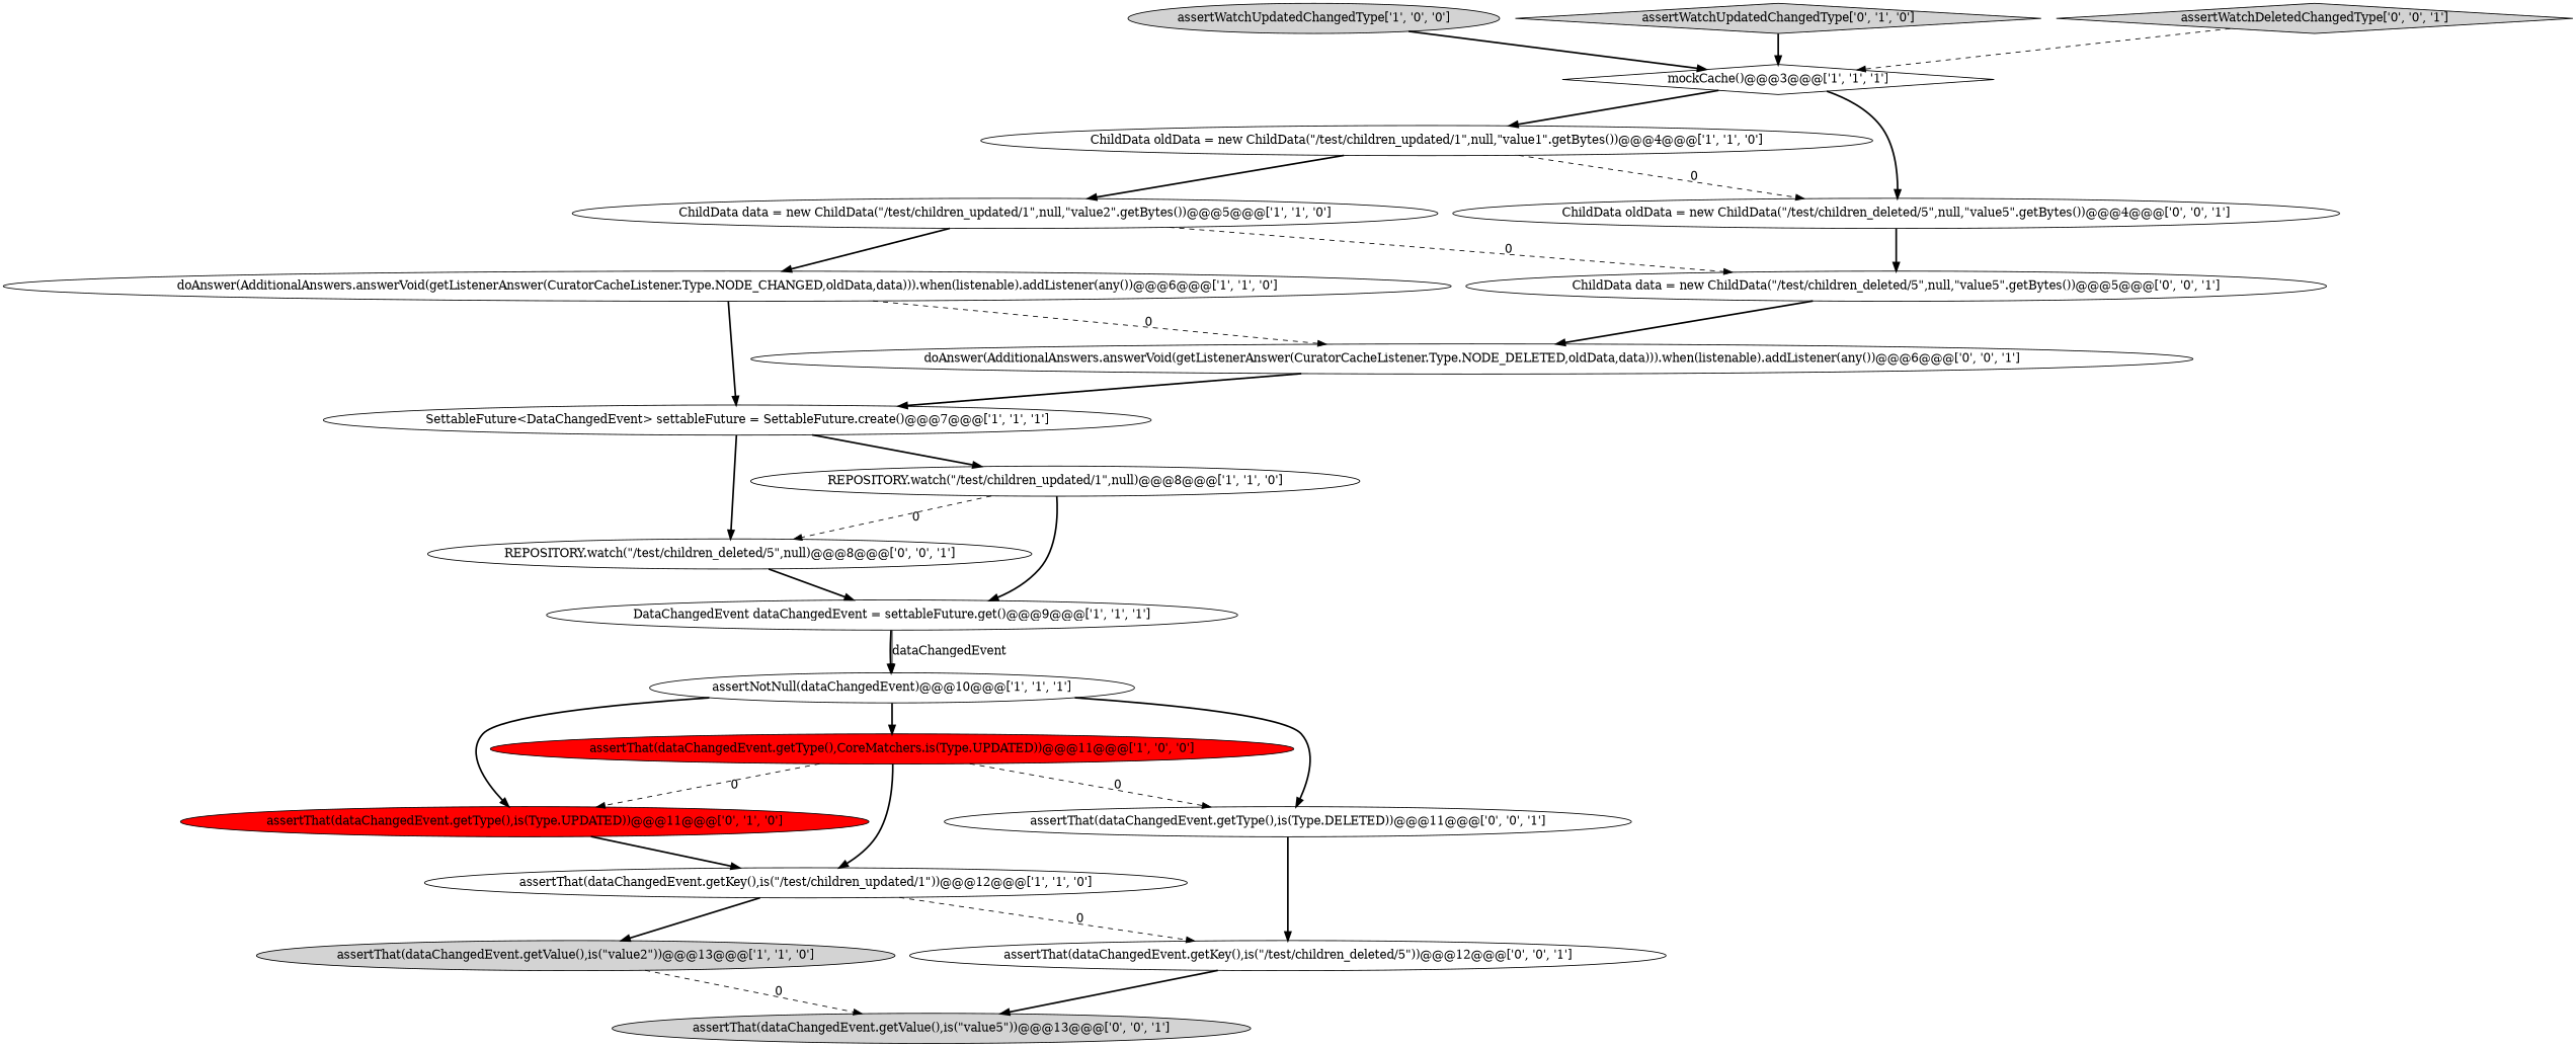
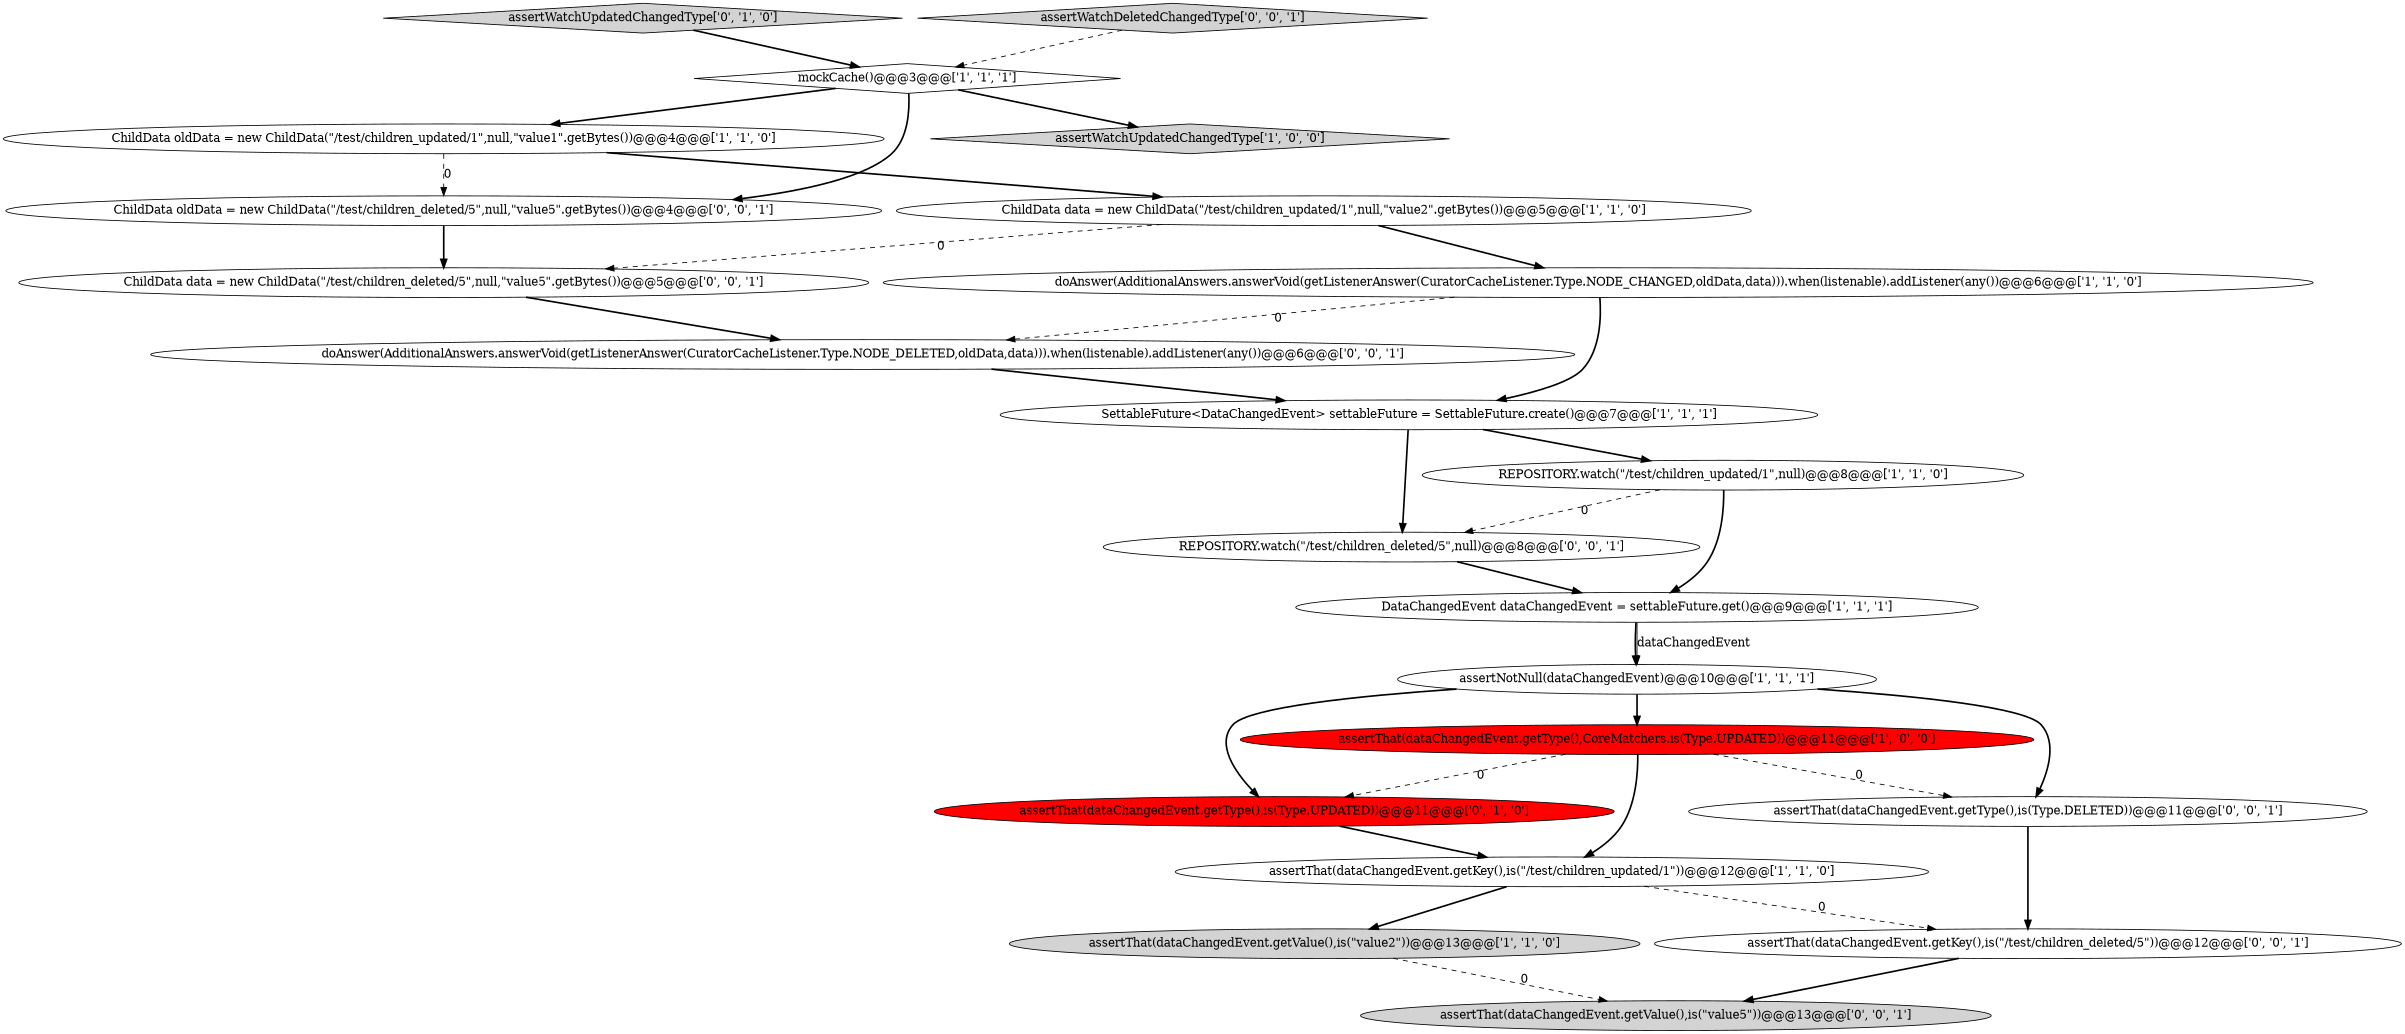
  digraph {
    node [fillcolor=white shape=ellipse style=filled]
    edge [style=bold]
    n1 [label="doAnswer(AdditionalAnswers.answerVoid(getListenerAnswer(CuratorCacheListener.Type.NODE_DELETED,oldData,data))).when(listenable).addListener(any())@@@6@@@['0', '0', '1']"]
    n2 [label="SettableFuture<DataChangedEvent> settableFuture = SettableFuture.create()@@@7@@@['1', '1', '1']"]
    n3 [label="REPOSITORY.watch(\"/test/children_deleted/5\",null)@@@8@@@['0', '0', '1']"]
    n4 [label="REPOSITORY.watch(\"/test/children_updated/1\",null)@@@8@@@['1', '1', '0']"]
    n5 [fillcolor=lightgray label="assertThat(dataChangedEvent.getValue(),is(\"value5\"))@@@13@@@['0', '0', '1']"]
    n6 [label="DataChangedEvent dataChangedEvent = settableFuture.get()@@@9@@@['1', '1', '1']"]
    n7 [label="assertNotNull(dataChangedEvent)@@@10@@@['1', '1', '1']"]
    n8 [fillcolor=red label="assertThat(dataChangedEvent.getType(),is(Type.UPDATED))@@@11@@@['0', '1', '0']"]
    n9 [fillcolor=red label="assertThat(dataChangedEvent.getType(),CoreMatchers.is(Type.UPDATED))@@@11@@@['1', '0', '0']"]
    n10 [label="assertThat(dataChangedEvent.getType(),is(Type.DELETED))@@@11@@@['0', '0', '1']"]
-   n11 [fillcolor=lightgray label="assertWatchUpdatedChangedType['1', '0', '0']"]
+   n11 [fillcolor=lightgray label="assertWatchUpdatedChangedType['1', '0', '0']" shape=diamond]
    n12 [label="mockCache()@@@3@@@['1', '1', '1']" shape=diamond]
    n13 [label="ChildData oldData = new ChildData(\"/test/children_updated/1\",null,\"value1\".getBytes())@@@4@@@['1', '1', '0']"]
    n14 [label="ChildData oldData = new ChildData(\"/test/children_deleted/5\",null,\"value5\".getBytes())@@@4@@@['0', '0', '1']"]
    n15 [label="doAnswer(AdditionalAnswers.answerVoid(getListenerAnswer(CuratorCacheListener.Type.NODE_CHANGED,oldData,data))).when(listenable).addListener(any())@@@6@@@['1', '1', '0']"]
    n16 [label="ChildData data = new ChildData(\"/test/children_updated/1\",null,\"value2\".getBytes())@@@5@@@['1', '1', '0']"]
    n17 [label="ChildData data = new ChildData(\"/test/children_deleted/5\",null,\"value5\".getBytes())@@@5@@@['0', '0', '1']"]
    n18 [fillcolor=lightgray label="assertWatchUpdatedChangedType['0', '1', '0']" shape=diamond]
    n19 [fillcolor=lightgray label="assertThat(dataChangedEvent.getValue(),is(\"value2\"))@@@13@@@['1', '1', '0']"]
    n20 [label="assertThat(dataChangedEvent.getKey(),is(\"/test/children_deleted/5\"))@@@12@@@['0', '0', '1']"]
    n21 [label="assertThat(dataChangedEvent.getKey(),is(\"/test/children_updated/1\"))@@@12@@@['1', '1', '0']"]
    n22 [fillcolor=lightgray label="assertWatchDeletedChangedType['0', '0', '1']" shape=diamond]
    n1 -> n2
    n2 -> n3
    n2 -> n4
    n3 -> n6
    n4 -> n3 [label=0 style=dashed]
    n4 -> n6
    n6 -> n7
    n6 -> n7 [label=dataChangedEvent style=solid]
    n7 -> n8
    n7 -> n9
    n7 -> n10
    n8 -> n21
    n9 -> n8 [label=0 style=dashed]
    n9 -> n10 [label=0 style=dashed]
    n9 -> n21
    n10 -> n20
-   n11 -> n12
+   n12 -> n11
    n12 -> n13
    n12 -> n14
    n13 -> n14 [label=0 style=dashed]
    n13 -> n16
    n14 -> n17
    n15 -> n1 [label=0 style=dashed]
    n15 -> n2
    n16 -> n15
    n16 -> n17 [label=0 style=dashed]
    n17 -> n1
    n18 -> n12
    n19 -> n5 [label=0 style=dashed]
    n20 -> n5
    n21 -> n19
    n21 -> n20 [label=0 style=dashed]
    n22 -> n12 [style=dashed]
  }
